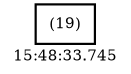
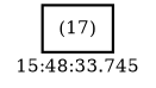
  digraph {
    label="15:48:33.745"
-   n1 [color=black fontcolor=black label="(19)" shape=rectangle style=bold]
+   n1 [color=black fontcolor=black label="(17)" shape=rectangle style=bold]
  }
